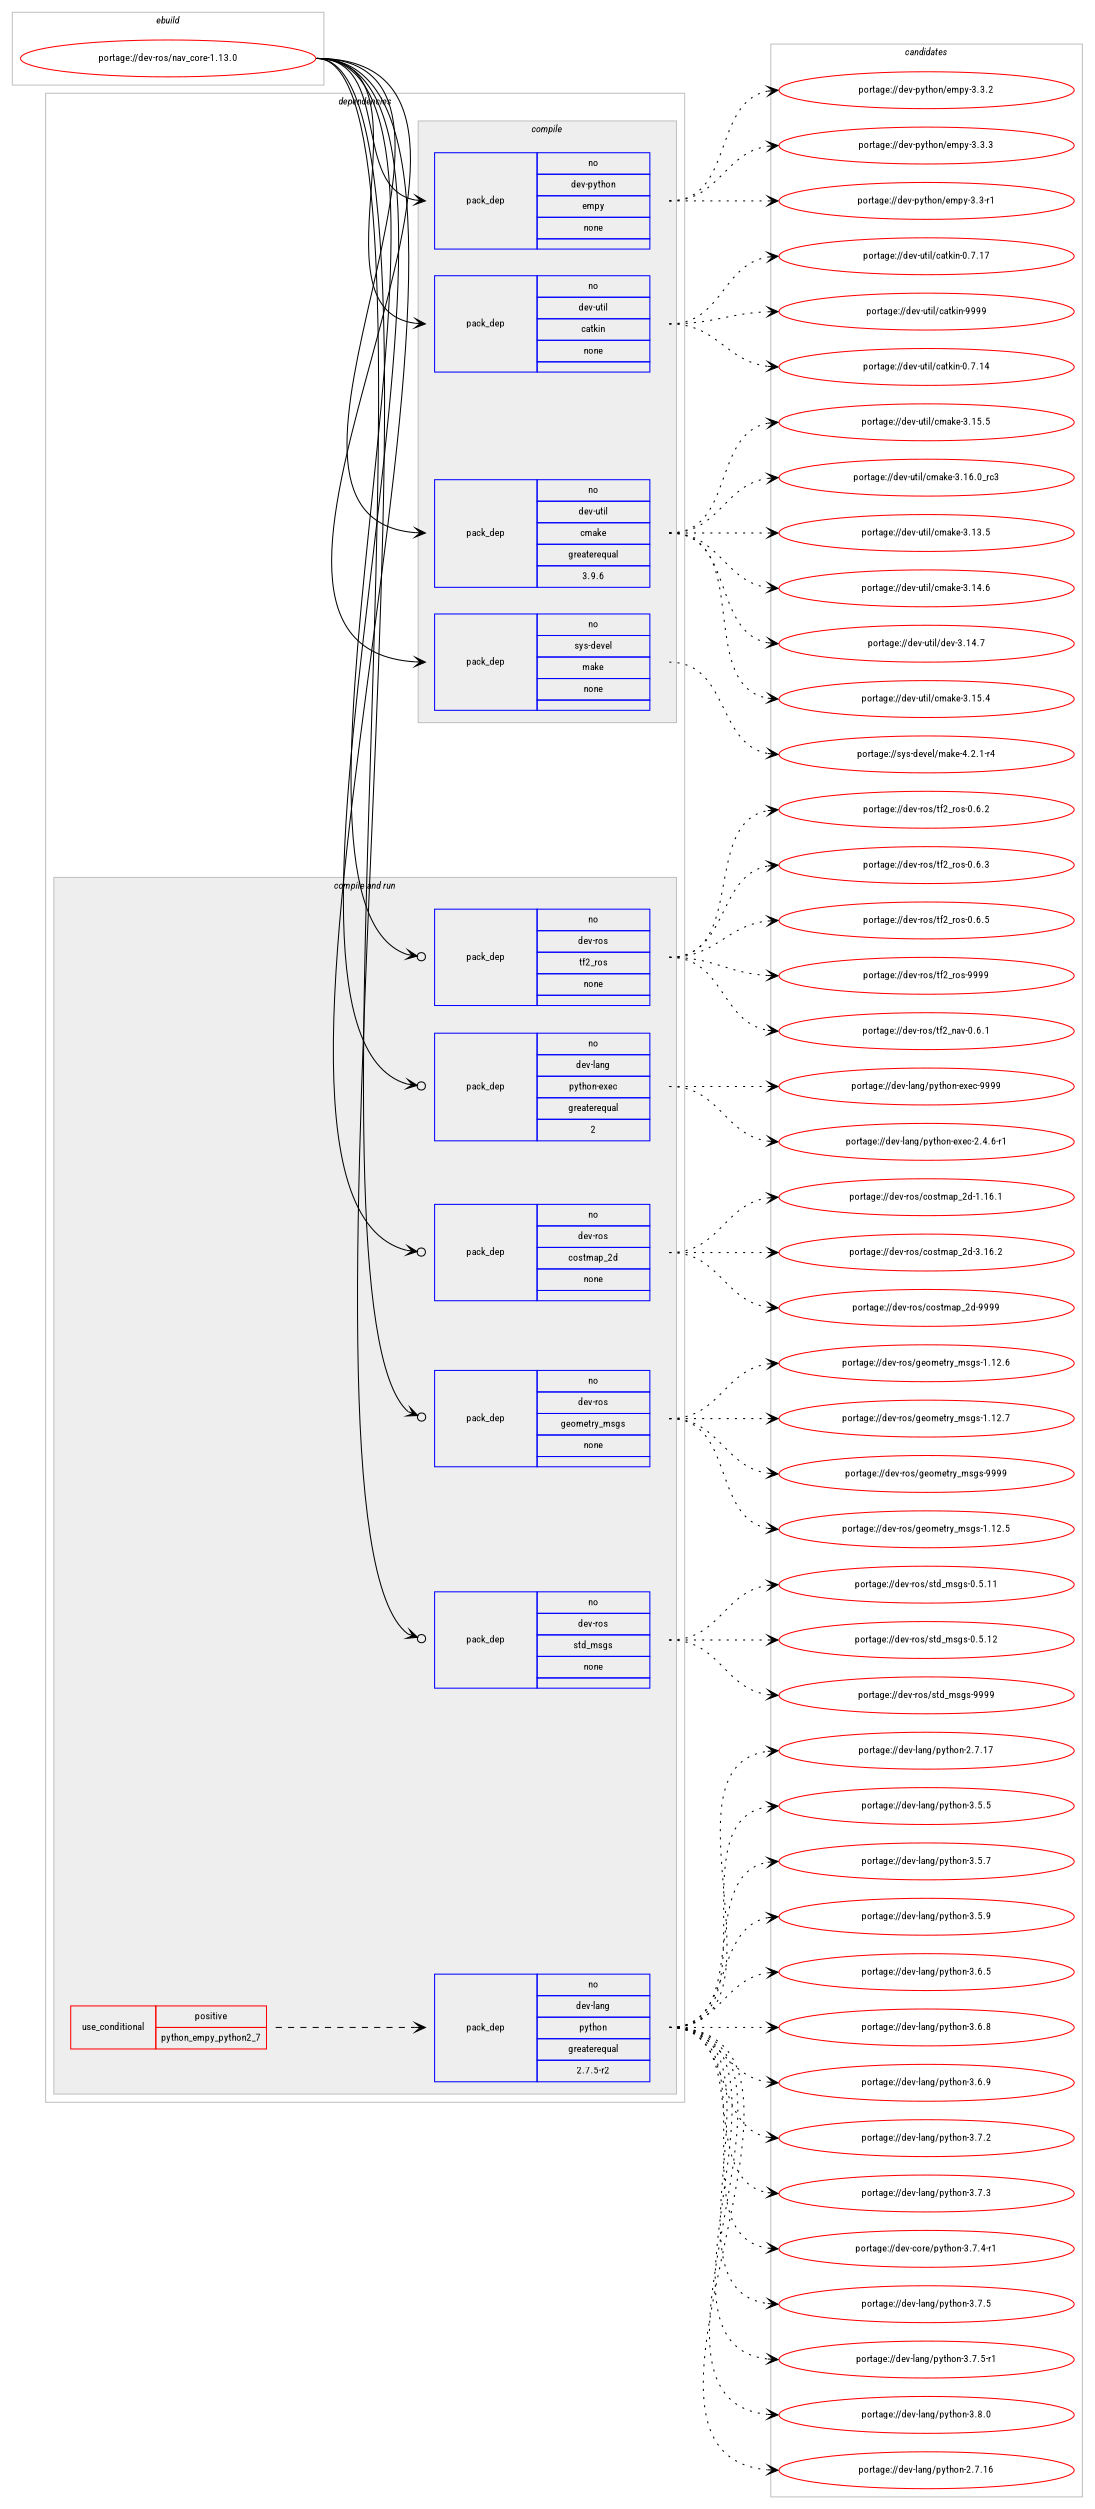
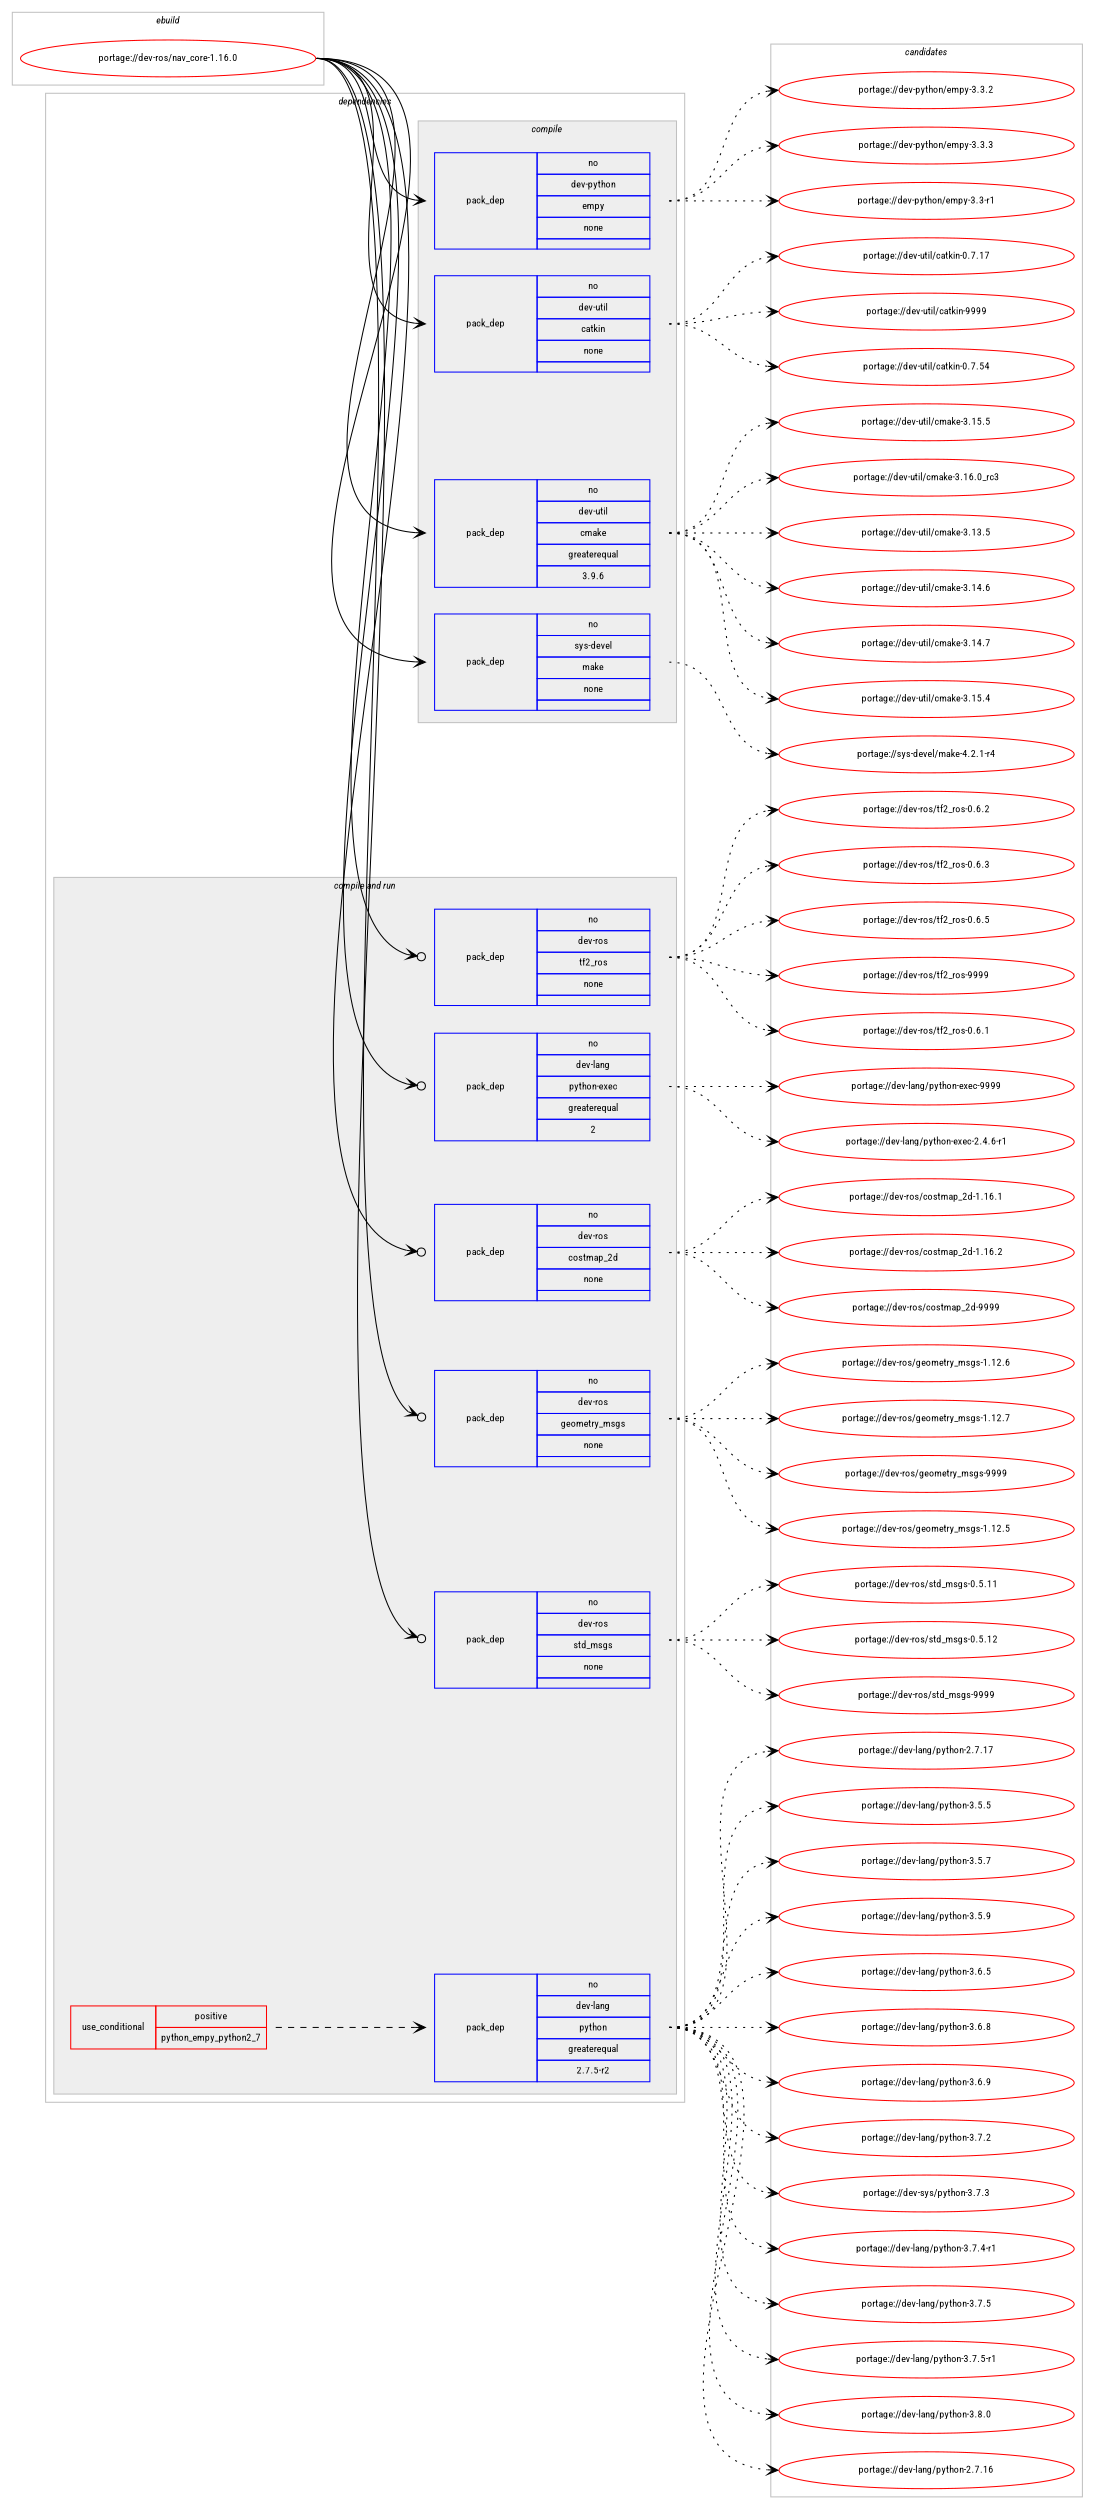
  digraph {
    compound=true
    concentrate=true
    fontname="Roboto Condensed"
    fontsize=10
    newrank=true
    rankdir=LR
    ranksep=1.5
    node [color=red fontname="Roboto Condensed" fontsize=10]
    edge [arrowhead=vee fontname="Roboto Condensed" headport=w style=dotted tailport=e weight=100]
-   n1 [label="portage://dev-ros/nav_core-1.13.0" width=4]
+   n1 [label="portage://dev-ros/nav_core-1.16.0" width=4]
    n2 [color=blue label=<<TABLE BORDER="0" CELLBORDER="1" CELLSPACING="0" CELLPADDING="4" WIDTH="220"><TR><TD ROWSPAN="6" CELLPADDING="30">pack_dep</TD></TR><TR><TD WIDTH="110">no</TD></TR><TR><TD>dev-python</TD></TR><TR><TD>empy</TD></TR><TR><TD>none</TD></TR><TR><TD></TD></TR></TABLE>> shape=none]
    n3 [color=blue label=<<TABLE BORDER="0" CELLBORDER="1" CELLSPACING="0" CELLPADDING="4" WIDTH="220"><TR><TD ROWSPAN="6" CELLPADDING="30">pack_dep</TD></TR><TR><TD WIDTH="110">no</TD></TR><TR><TD>dev-util</TD></TR><TR><TD>catkin</TD></TR><TR><TD>none</TD></TR><TR><TD></TD></TR></TABLE>> shape=none]
    n4 [color=blue label=<<TABLE BORDER="0" CELLBORDER="1" CELLSPACING="0" CELLPADDING="4" WIDTH="220"><TR><TD ROWSPAN="6" CELLPADDING="30">pack_dep</TD></TR><TR><TD WIDTH="110">no</TD></TR><TR><TD>dev-util</TD></TR><TR><TD>cmake</TD></TR><TR><TD>greaterequal</TD></TR><TR><TD>3.9.6</TD></TR></TABLE>> shape=none]
    n5 [color=blue label=<<TABLE BORDER="0" CELLBORDER="1" CELLSPACING="0" CELLPADDING="4" WIDTH="220"><TR><TD ROWSPAN="6" CELLPADDING="30">pack_dep</TD></TR><TR><TD WIDTH="110">no</TD></TR><TR><TD>sys-devel</TD></TR><TR><TD>make</TD></TR><TR><TD>none</TD></TR><TR><TD></TD></TR></TABLE>> shape=none]
    n6 [color=blue label=<<TABLE BORDER="0" CELLBORDER="1" CELLSPACING="0" CELLPADDING="4" WIDTH="220"><TR><TD ROWSPAN="6" CELLPADDING="30">pack_dep</TD></TR><TR><TD WIDTH="110">no</TD></TR><TR><TD>dev-lang</TD></TR><TR><TD>python</TD></TR><TR><TD>greaterequal</TD></TR><TR><TD>2.7.5-r2</TD></TR></TABLE>> shape=none]
    n7 [label=<<TABLE BORDER="0" CELLBORDER="1" CELLSPACING="0" CELLPADDING="4"><TR><TD ROWSPAN="3" CELLPADDING="10">use_conditional</TD></TR><TR><TD>positive</TD></TR><TR><TD>python_empy_python2_7</TD></TR></TABLE>> shape=none]
    n8 [color=blue label=<<TABLE BORDER="0" CELLBORDER="1" CELLSPACING="0" CELLPADDING="4" WIDTH="220"><TR><TD ROWSPAN="6" CELLPADDING="30">pack_dep</TD></TR><TR><TD WIDTH="110">no</TD></TR><TR><TD>dev-lang</TD></TR><TR><TD>python-exec</TD></TR><TR><TD>greaterequal</TD></TR><TR><TD>2</TD></TR></TABLE>> shape=none]
    n9 [color=blue label=<<TABLE BORDER="0" CELLBORDER="1" CELLSPACING="0" CELLPADDING="4" WIDTH="220"><TR><TD ROWSPAN="6" CELLPADDING="30">pack_dep</TD></TR><TR><TD WIDTH="110">no</TD></TR><TR><TD>dev-ros</TD></TR><TR><TD>costmap_2d</TD></TR><TR><TD>none</TD></TR><TR><TD></TD></TR></TABLE>> shape=none]
    n10 [color=blue label=<<TABLE BORDER="0" CELLBORDER="1" CELLSPACING="0" CELLPADDING="4" WIDTH="220"><TR><TD ROWSPAN="6" CELLPADDING="30">pack_dep</TD></TR><TR><TD WIDTH="110">no</TD></TR><TR><TD>dev-ros</TD></TR><TR><TD>geometry_msgs</TD></TR><TR><TD>none</TD></TR><TR><TD></TD></TR></TABLE>> shape=none]
    n11 [color=blue label=<<TABLE BORDER="0" CELLBORDER="1" CELLSPACING="0" CELLPADDING="4" WIDTH="220"><TR><TD ROWSPAN="6" CELLPADDING="30">pack_dep</TD></TR><TR><TD WIDTH="110">no</TD></TR><TR><TD>dev-ros</TD></TR><TR><TD>std_msgs</TD></TR><TR><TD>none</TD></TR><TR><TD></TD></TR></TABLE>> shape=none]
    n12 [color=blue label=<<TABLE BORDER="0" CELLBORDER="1" CELLSPACING="0" CELLPADDING="4" WIDTH="220"><TR><TD ROWSPAN="6" CELLPADDING="30">pack_dep</TD></TR><TR><TD WIDTH="110">no</TD></TR><TR><TD>dev-ros</TD></TR><TR><TD>tf2_ros</TD></TR><TR><TD>none</TD></TR><TR><TD></TD></TR></TABLE>> shape=none]
    n13 [label="portage://dev-python/empy-3.3-r1" width=4]
    n14 [label="portage://dev-python/empy-3.3.2" width=4]
    n15 [label="portage://dev-python/empy-3.3.3" width=4]
-   n16 [label="portage://dev-util/catkin-0.7.14" width=4]
+   n16 [label="portage://dev-util/catkin-0.7.54" width=4]
    n17 [label="portage://dev-util/catkin-0.7.17" width=4]
    n18 [label="portage://dev-util/catkin-9999" width=4]
    n19 [label="portage://dev-util/cmake-3.13.5" width=4]
    n20 [label="portage://dev-util/cmake-3.14.6" width=4]
-   n21 [label="portage://dev-util/dev-3.14.7" width=4]
+   n21 [label="portage://dev-util/cmake-3.14.7" width=4]
    n22 [label="portage://dev-util/cmake-3.15.4" width=4]
    n23 [label="portage://dev-util/cmake-3.15.5" width=4]
    n24 [label="portage://dev-util/cmake-3.16.0_rc3" width=4]
    n25 [label="portage://sys-devel/make-4.2.1-r4" width=4]
    n26 [label="portage://dev-lang/python-2.7.16" width=4]
    n27 [label="portage://dev-lang/python-2.7.17" width=4]
    n28 [label="portage://dev-lang/python-3.5.5" width=4]
    n29 [label="portage://dev-lang/python-3.5.7" width=4]
    n30 [label="portage://dev-lang/python-3.5.9" width=4]
    n31 [label="portage://dev-lang/python-3.6.5" width=4]
    n32 [label="portage://dev-lang/python-3.6.8" width=4]
    n33 [label="portage://dev-lang/python-3.6.9" width=4]
    n34 [label="portage://dev-lang/python-3.7.2" width=4]
-   n35 [label="portage://dev-lang/python-3.7.3" width=4]
-   n36 [label="portage://dev-core/python-3.7.4-r1" width=4]
+   n35 [label="portage://dev-sys/python-3.7.3" width=4]
+   n36 [label="portage://dev-lang/python-3.7.4-r1" width=4]
    n37 [label="portage://dev-lang/python-3.7.5" width=4]
    n38 [label="portage://dev-lang/python-3.7.5-r1" width=4]
    n39 [label="portage://dev-lang/python-3.8.0" width=4]
    n40 [label="portage://dev-lang/python-exec-2.4.6-r1" width=4]
    n41 [label="portage://dev-lang/python-exec-9999" width=4]
    n42 [label="portage://dev-ros/costmap_2d-1.16.1" width=4]
-   n43 [label="portage://dev-ros/costmap_2d-3.16.2" width=4]
+   n43 [label="portage://dev-ros/costmap_2d-1.16.2" width=4]
    n44 [label="portage://dev-ros/costmap_2d-9999" width=4]
    n45 [label="portage://dev-ros/geometry_msgs-1.12.5" width=4]
    n46 [label="portage://dev-ros/geometry_msgs-1.12.6" width=4]
    n47 [label="portage://dev-ros/geometry_msgs-1.12.7" width=4]
    n48 [label="portage://dev-ros/geometry_msgs-9999" width=4]
    n49 [label="portage://dev-ros/std_msgs-0.5.11" width=4]
    n50 [label="portage://dev-ros/std_msgs-0.5.12" width=4]
    n51 [label="portage://dev-ros/std_msgs-9999" width=4]
-   n52 [label="portage://dev-ros/tf2_nav-0.6.1" width=4]
+   n52 [label="portage://dev-ros/tf2_ros-0.6.1" width=4]
    n53 [label="portage://dev-ros/tf2_ros-0.6.2" width=4]
    n54 [label="portage://dev-ros/tf2_ros-0.6.3" width=4]
    n55 [label="portage://dev-ros/tf2_ros-0.6.5" width=4]
    n56 [label="portage://dev-ros/tf2_ros-9999" width=4]
    subgraph cluster_1 {
      color=gray
      label=<<i>ebuild</i>>
      rank=same
      n1
    }
    subgraph cluster_2 {
      color=gray
      label=<<i>dependencies</i>>
      subgraph cluster_3 {
        color=gray
        fillcolor="#eeeeee"
        label=<<i>compile</i>>
        style=filled
        subgraph sub_4 {
          color=gray
          fillcolor="#eeeeee"
          label=<<i>compile</i>>
          style=filled
          n2
        }
        subgraph sub_5 {
          color=gray
          fillcolor="#eeeeee"
          label=<<i>compile</i>>
          style=filled
          n3
        }
        subgraph sub_6 {
          color=gray
          fillcolor="#eeeeee"
          label=<<i>compile</i>>
          style=filled
          n4
        }
        subgraph sub_7 {
          color=gray
          fillcolor="#eeeeee"
          label=<<i>compile</i>>
          style=filled
          n5
        }
      }
      subgraph cluster_8 {
        color=gray
        fillcolor="#eeeeee"
        label=<<i>compile and run</i>>
        style=filled
        subgraph sub_9 {
          color=gray
          fillcolor="#eeeeee"
          label=<<i>compile and run</i>>
          style=filled
          n7
          subgraph sub_10 {
            color=gray
            fillcolor="#eeeeee"
            label=<<i>compile and run</i>>
            style=filled
            n6
          }
        }
        subgraph sub_11 {
          color=gray
          fillcolor="#eeeeee"
          label=<<i>compile and run</i>>
          style=filled
          n8
        }
        subgraph sub_12 {
          color=gray
          fillcolor="#eeeeee"
          label=<<i>compile and run</i>>
          style=filled
          n9
        }
        subgraph sub_13 {
          color=gray
          fillcolor="#eeeeee"
          label=<<i>compile and run</i>>
          style=filled
          n10
        }
        subgraph sub_14 {
          color=gray
          fillcolor="#eeeeee"
          label=<<i>compile and run</i>>
          style=filled
          n11
        }
        subgraph sub_15 {
          color=gray
          fillcolor="#eeeeee"
          label=<<i>compile and run</i>>
          style=filled
          n12
        }
      }
      subgraph cluster_16 {
        color=gray
        fillcolor="#eeeeee"
        label=<<i>run</i>>
        style=filled
      }
    }
    subgraph cluster_17 {
      color=gray
      label=<<i>candidates</i>>
      rank=same
      subgraph sub_18 {
        color=black
        label=<<i>candidates</i>>
        nodesep=1
        rank=same
        n13
        n14
        n15
      }
      subgraph sub_19 {
        color=black
        label=<<i>candidates</i>>
        nodesep=1
        rank=same
        n16
        n17
        n18
      }
      subgraph sub_20 {
        color=black
        label=<<i>candidates</i>>
        nodesep=1
        rank=same
        n19
        n20
        n21
        n22
        n23
        n24
      }
      subgraph sub_21 {
        color=black
        label=<<i>candidates</i>>
        nodesep=1
        rank=same
        n25
      }
      subgraph sub_22 {
        color=black
        label=<<i>candidates</i>>
        nodesep=1
        rank=same
        n26
        n27
        n28
        n29
        n30
        n31
        n32
        n33
        n34
        n35
        n36
        n37
        n38
        n39
      }
      subgraph sub_23 {
        color=black
        label=<<i>candidates</i>>
        nodesep=1
        rank=same
        n40
        n41
      }
      subgraph sub_24 {
        color=black
        label=<<i>candidates</i>>
        nodesep=1
        rank=same
        n42
        n43
        n44
      }
      subgraph sub_25 {
        color=black
        label=<<i>candidates</i>>
        nodesep=1
        rank=same
        n45
        n46
        n47
        n48
      }
      subgraph sub_26 {
        color=black
        label=<<i>candidates</i>>
        nodesep=1
        rank=same
        n49
        n50
        n51
      }
      subgraph sub_27 {
        color=black
        label=<<i>candidates</i>>
        nodesep=1
        rank=same
        n52
        n53
        n54
        n55
        n56
      }
    }
    n1 -> n2 [style=solid weight=20]
    n1 -> n3 [style=solid weight=20]
    n1 -> n4 [style=solid weight=20]
    n1 -> n5 [style=solid weight=20]
    n1 -> n8 [arrowhead=odotvee style=solid weight=20]
    n1 -> n9 [arrowhead=odotvee style=solid weight=20]
    n1 -> n10 [arrowhead=odotvee style=solid weight=20]
    n1 -> n11 [arrowhead=odotvee style=solid weight=20]
    n1 -> n12 [arrowhead=odotvee style=solid weight=20]
    n2 -> n13
    n2 -> n14
    n2 -> n15
    n3 -> n16
    n3 -> n17
    n3 -> n18
    n4 -> n19
    n4 -> n20
    n4 -> n21
    n4 -> n22
    n4 -> n23
    n4 -> n24
    n5 -> n25
    n6 -> n26
    n6 -> n27
    n6 -> n28
    n6 -> n29
    n6 -> n30
    n6 -> n31
    n6 -> n32
    n6 -> n33
    n6 -> n34
    n6 -> n35
    n6 -> n36
    n6 -> n37
    n6 -> n38
    n6 -> n39
    n7 -> n6 [style=dashed weight=20]
    n8 -> n40
    n8 -> n41
    n9 -> n42
    n9 -> n43
    n9 -> n44
    n10 -> n45
    n10 -> n46
    n10 -> n47
    n10 -> n48
    n11 -> n49
    n11 -> n50
    n11 -> n51
    n12 -> n52
    n12 -> n53
    n12 -> n54
    n12 -> n55
    n12 -> n56
  }
